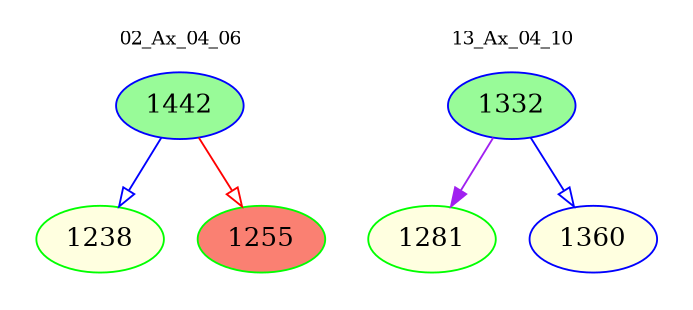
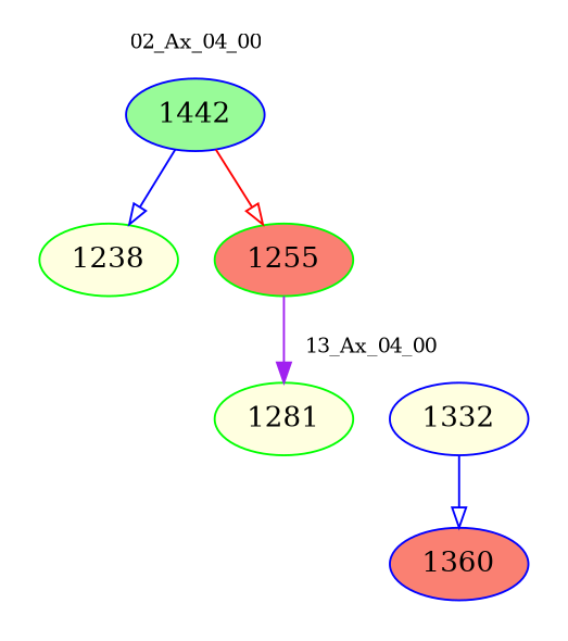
  digraph {
    node [color=blue fillcolor=palegreen style=filled]
    edge [arrowhead=onormal color=blue]
    n1 [label=1442]
    n2 [color=green fillcolor=lightyellow label=1238]
    n3 [color=green fillcolor=salmon label=1255]
-   n4 [label=1332]
+   n4 [fillcolor=lightyellow label=1332]
    n5 [color=green fillcolor=lightyellow label=1281]
-   n6 [fillcolor=lightyellow label=1360]
+   n6 [fillcolor=salmon label=1360]
    subgraph cluster_1 {
      color=white
      fontsize=10
-     label="02_Ax_04_06"
+     label="02_Ax_04_00"
      n1
      n2
      n3
    }
    subgraph cluster_2 {
      color=white
      fontsize=10
-     label="13_Ax_04_10"
+     label="13_Ax_04_00"
      n4
      n5
      n6
    }
    n1 -> n2
    n1 -> n3 [color=red]
-   n4 -> n5 [arrowhead=normal color=purple]
+   n3 -> n5 [arrowhead=normal color=purple]
    n4 -> n6
  }
